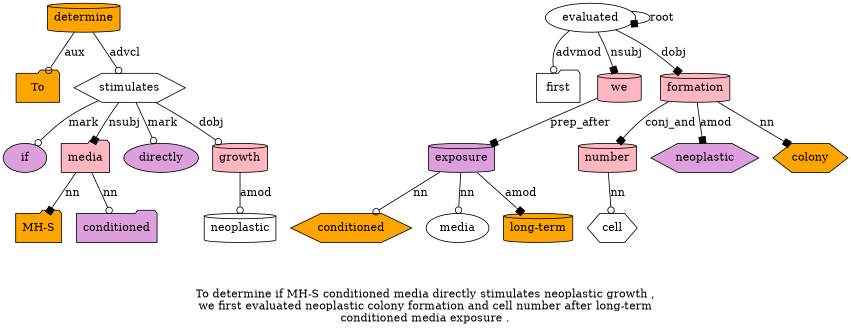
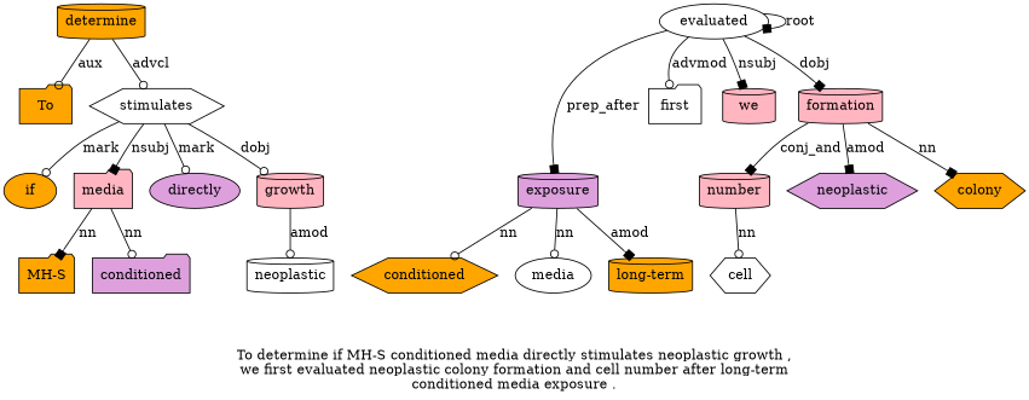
  digraph {
    label="To determine if MH-S conditioned media directly stimulates neoplastic growth ,\nwe first evaluated neoplastic colony formation and cell number after long-term\nconditioned media exposure ."
    node [fillcolor=orange shape=cylinder style=filled]
    edge [arrowhead=odot]
    n1 [label=determine]
    n2 [label=To shape=folder]
    n3 [fillcolor=white label=stimulates shape=hexagon]
-   n4 [fillcolor=plum label=if shape=ellipse]
+   n4 [label=if shape=ellipse]
    n5 [fillcolor=lightpink label=media shape=folder]
    n6 [fillcolor=plum label=directly shape=ellipse]
    n7 [fillcolor=lightpink label=growth]
    n8 [fillcolor=white label=evaluated shape=ellipse]
    n9 [fillcolor=lightpink label=we]
    n10 [fillcolor=white label=first shape=folder]
    n11 [fillcolor=lightpink label=formation]
    n12 [fillcolor=plum label=exposure]
    n13 [fillcolor=plum label=neoplastic shape=hexagon]
    n14 [label=colony shape=hexagon]
    n15 [fillcolor=lightpink label=number]
    n16 [label="long-term"]
    n17 [label=conditioned shape=hexagon]
    n18 [fillcolor=white label=media shape=ellipse]
    n19 [label="MH-S" shape=folder]
    n20 [fillcolor=plum label=conditioned shape=folder]
    n21 [fillcolor=white label=neoplastic]
    n22 [fillcolor=white label=cell shape=hexagon]
    n1 -> n2 [label=aux]
    n1 -> n3 [label=advcl]
    n3 -> n4 [label=mark]
    n3 -> n5 [arrowhead=box label=nsubj]
    n3 -> n6 [label=mark]
    n3 -> n7 [label=dobj]
    n5 -> n19 [arrowhead=box label=nn]
    n5 -> n20 [label=nn]
    n7 -> n21 [label=amod]
    n8 -> n8 [arrowhead=box label=root]
    n8 -> n9 [arrowhead=box label=nsubj]
    n8 -> n10 [label=advmod]
    n8 -> n11 [arrowhead=box label=dobj]
-   n9 -> n12 [arrowhead=box label=prep_after]
+   n8 -> n12 [arrowhead=box label=prep_after]
    n11 -> n13 [arrowhead=box label=amod]
    n11 -> n14 [arrowhead=box label=nn]
    n11 -> n15 [arrowhead=box label=conj_and]
    n12 -> n16 [arrowhead=box label=amod]
    n12 -> n17 [label=nn]
    n12 -> n18 [label=nn]
    n15 -> n22 [label=nn]
  }
